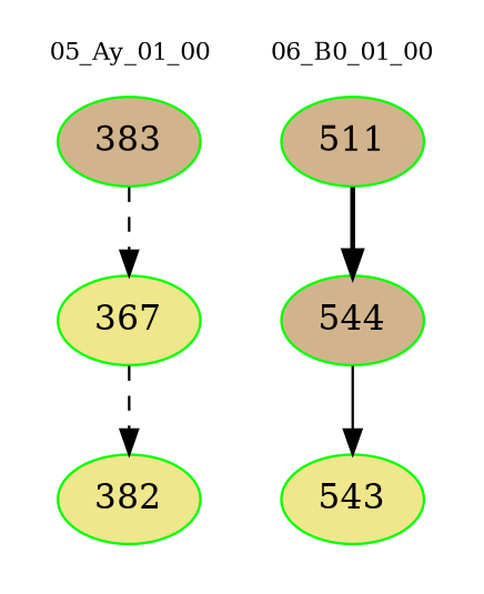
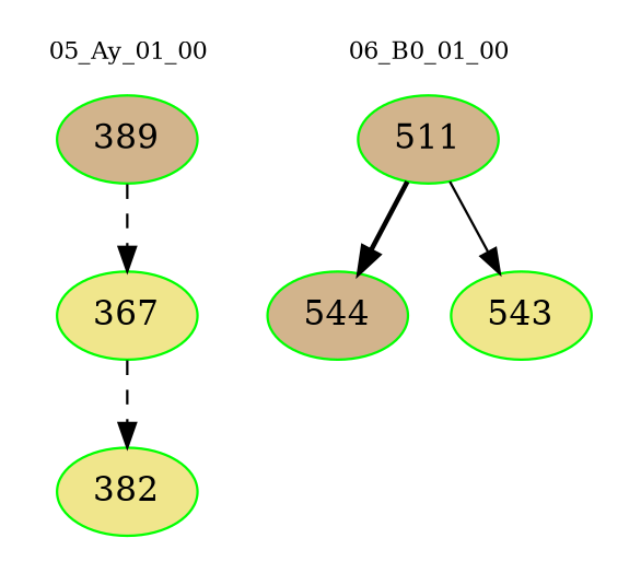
  digraph {
    node [color=green fillcolor=khaki style=filled]
    edge [color=black style=dashed]
    n1 [label=367]
-   n2 [fillcolor=tan label=383]
+   n2 [fillcolor=tan label=389]
    n3 [label=382]
    n4 [fillcolor=tan label=511]
    n5 [fillcolor=tan label=544]
    n6 [label=543]
    subgraph cluster_1 {
      color=white
      fontsize=10
      label="05_Ay_01_00"
      n1
      n2
      n3
    }
    subgraph cluster_2 {
      color=white
      fontsize=10
      label="06_B0_01_00"
      n4
      n5
      n6
    }
    n1 -> n3
    n2 -> n1
    n4 -> n5 [style=bold]
-   n5 -> n6 [style=solid]
+   n4 -> n6 [style=solid]
  }
